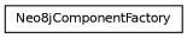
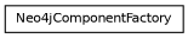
  digraph {
    rankdir=TB
-   n1 [color=black fillcolor=white fontname=Helvetica fontsize=10 height=0.2 label=Neo8jComponentFactory shape=record style=filled width=0.4]
+   n1 [color=black fillcolor=white fontname=Helvetica fontsize=10 height=0.2 label=Neo4jComponentFactory shape=record style=filled width=0.4]
  }
